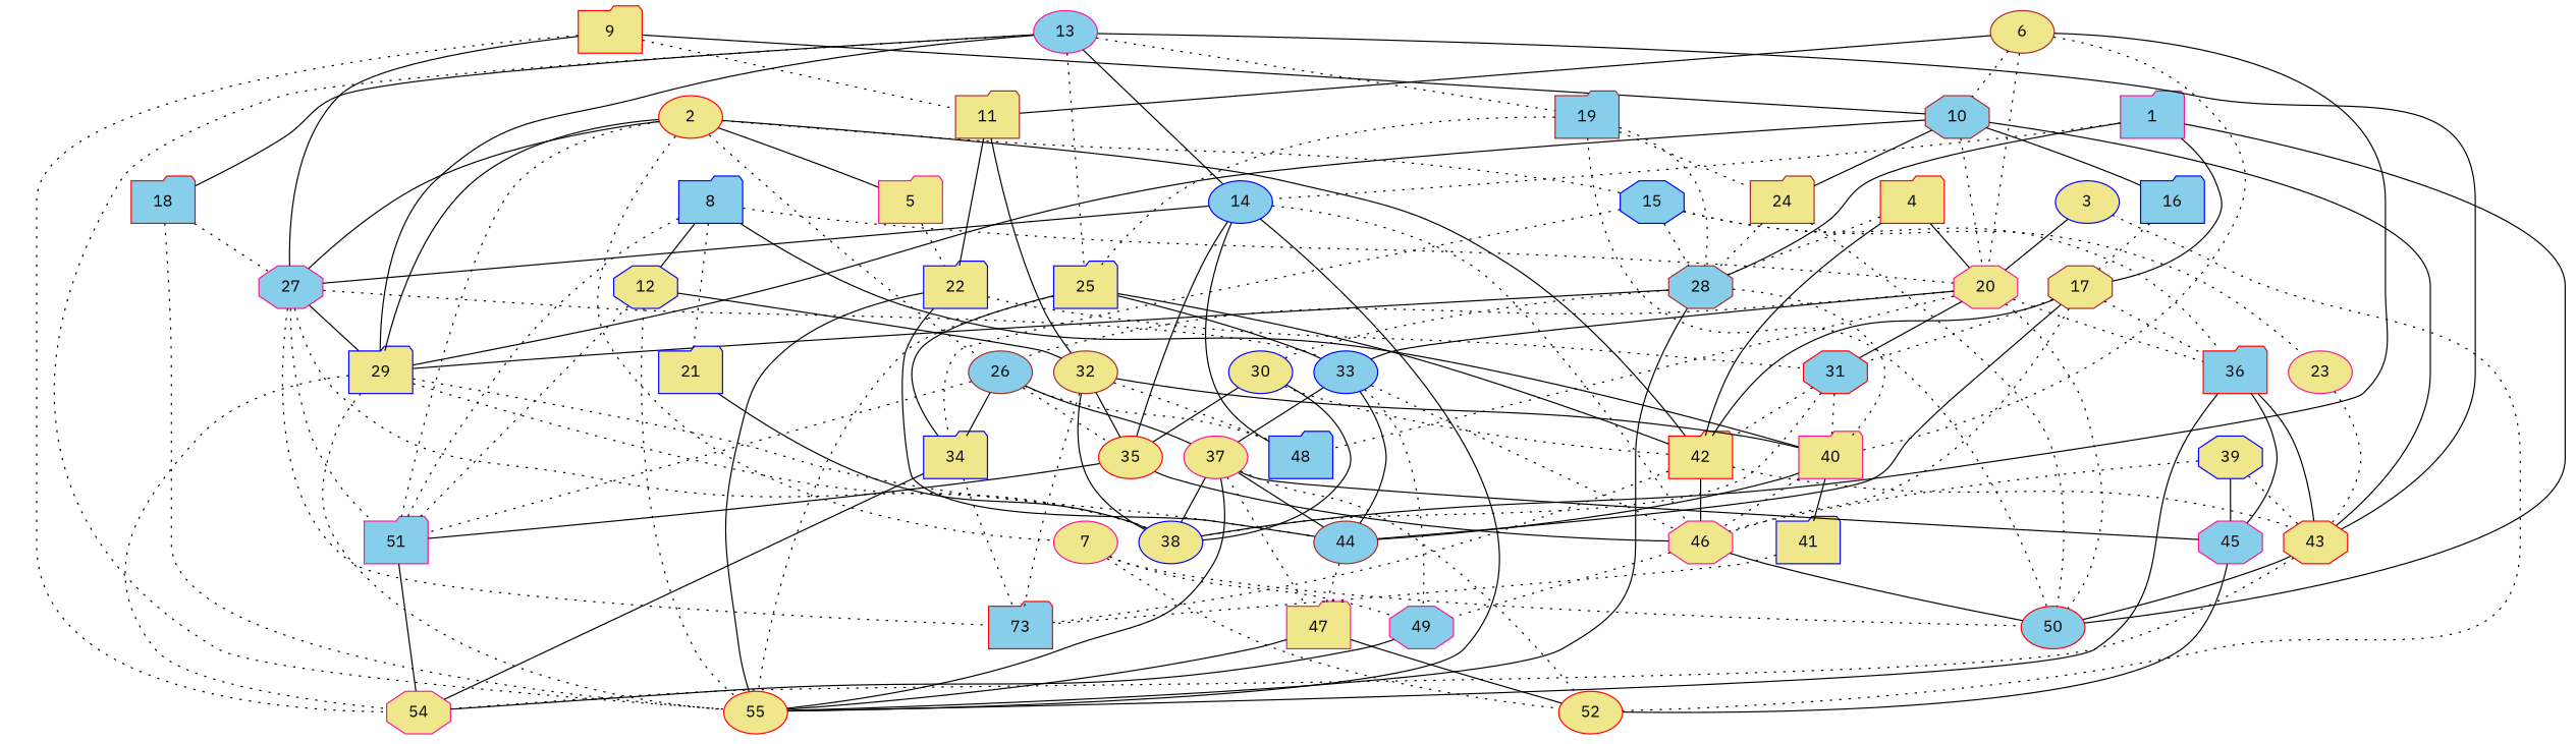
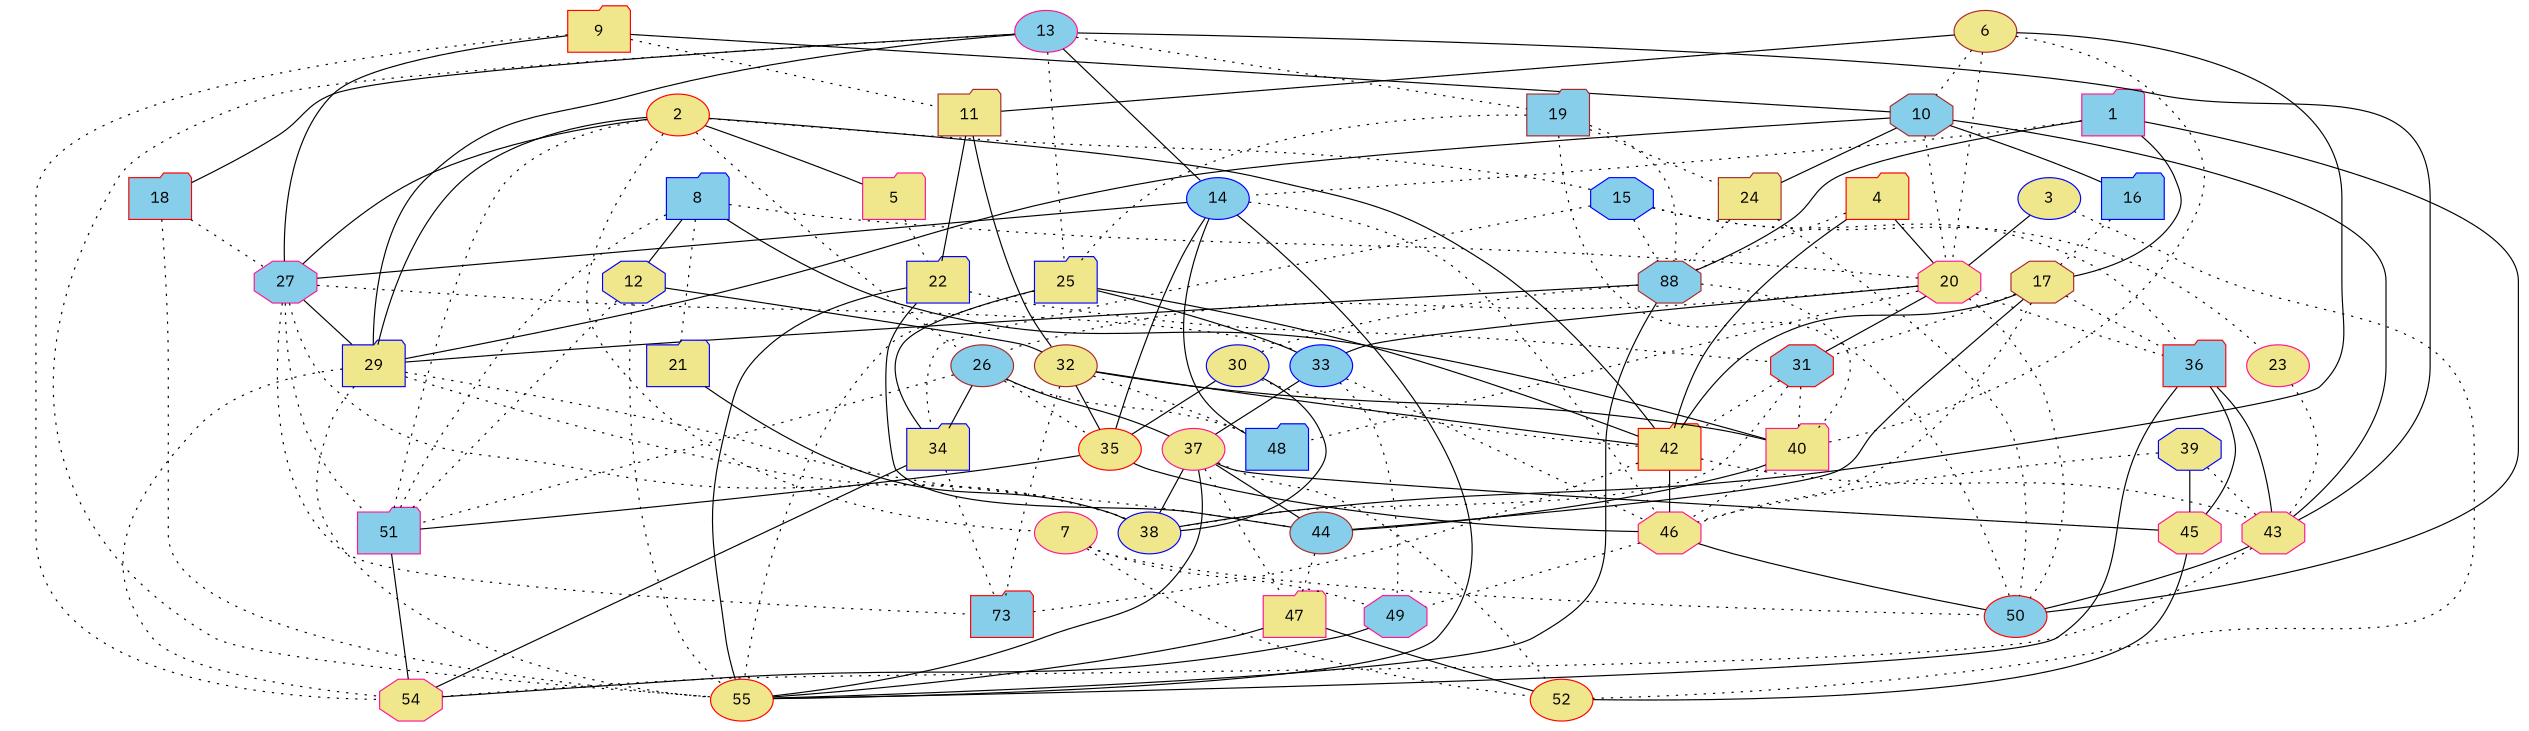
  graph {
    fontname="IBM Plex Sans"
    node [color=blue fillcolor=khaki fontname="IBM Plex Sans" shape=folder style=filled]
    edge [fontname="IBM Plex Sans" style=dotted weight=1.0]
    1 [color=deeppink fillcolor=skyblue]
    14 [fillcolor=skyblue shape=ellipse]
    17 [color=brown shape=octagon]
-   28 [color=brown fillcolor=skyblue shape=octagon]
+   28 [color=brown fillcolor=skyblue shape=octagon label=88]
    50 [color=red fillcolor=skyblue shape=ellipse]
    27 [color=deeppink fillcolor=skyblue shape=octagon]
    55 [color=red shape=ellipse]
    35 [color=red shape=ellipse]
    46 [color=deeppink shape=octagon]
    48 [fillcolor=skyblue]
    42 [color=red]
    36 [color=red fillcolor=skyblue]
    31 [color=red fillcolor=skyblue shape=octagon]
    44 [color=brown fillcolor=skyblue shape=ellipse]
    29
    40 [color=deeppink]
    30 [shape=ellipse]
    2 [color=red shape=ellipse]
    5 [color=deeppink]
    7 [color=deeppink shape=ellipse]
    15 [fillcolor=skyblue shape=octagon]
    26 [color=brown fillcolor=skyblue shape=ellipse]
    51 [color=deeppink fillcolor=skyblue]
    22
    52 [color=red shape=ellipse]
    49 [color=deeppink fillcolor=skyblue shape=octagon]
    23 [color=deeppink shape=ellipse]
    34
    37 [color=deeppink shape=ellipse]
    38 [shape=ellipse]
    33 [fillcolor=skyblue shape=ellipse]
    n32 [color=red fillcolor=skyblue label=73]
    54 [color=deeppink shape=octagon]
-   43 [color=red shape=octagon]
+   43 [color=deeppink shape=octagon]
    3 [shape=ellipse]
    20 [color=deeppink shape=octagon]
    4 [color=red]
    6 [color=brown shape=ellipse]
    10 [color=brown fillcolor=skyblue shape=octagon]
    11 [color=brown]
    16 [fillcolor=skyblue]
    24 [color=brown]
    32 [color=brown shape=ellipse]
-   41
    8 [fillcolor=skyblue]
    12 [shape=octagon]
    21
    9 [color=red]
    13 [color=deeppink fillcolor=skyblue shape=ellipse]
    18 [color=red fillcolor=skyblue]
    19 [color=brown fillcolor=skyblue]
    25
-   45 [color=deeppink fillcolor=skyblue shape=octagon]
+   45 [color=deeppink shape=octagon]
    47 [color=deeppink]
    39 [shape=octagon]
    1 -- 14
    1 -- 17 [style=solid]
    1 -- 28 [style=solid]
    1 -- 50 [style=solid]
    14 -- 27 [style=solid]
    14 -- 55 [style=solid]
    14 -- 35 [style=solid]
    14 -- 46
    14 -- 48 [style=solid]
    17 -- 46
    17 -- 42 [style=solid]
    17 -- 36
    17 -- 31
    17 -- 44 [style=solid]
    28 -- 55 [style=solid]
    28 -- 29 [style=solid]
    28 -- 40
    28 -- 30
    27 -- 29 [style=solid]
    27 -- 51
    27 -- 38
    27 -- 33
    27 -- n32
    35 -- 46 [style=solid]
    35 -- 51 [style=solid]
    46 -- 50 [style=solid]
    46 -- 49
    42 -- 46 [style=solid]
    42 -- n32
    42 -- 43
    36 -- 55 [style=solid]
    36 -- 43 [style=solid]
    36 -- 45 [style=solid]
    31 -- 42
    31 -- 40
    31 -- 38
    44 -- 47
    29 -- 55
    29 -- 44
    29 -- 38
    29 -- 54
    40 -- 46
    40 -- 44 [style=solid]
-   40 -- 41 [style=solid]
    30 -- 35 [style=solid]
    30 -- 42
    30 -- 38 [style=solid]
    2 -- 27 [style=solid]
    2 -- 42 [style=solid]
    2 -- 29 [style=solid]
    2 -- 5 [style=solid]
    2 -- 7
    2 -- 15
    2 -- 26
    2 -- 51
    5 -- 22
    7 -- 50
    7 -- 52
    7 -- 49
    15 -- 28
    15 -- 36
    15 -- 23
    15 -- 34
    26 -- 35
    26 -- 48
    26 -- 51
    26 -- 34 [style=solid]
    26 -- 37 [style=solid]
    51 -- 54 [style=solid]
    22 -- 55 [style=solid]
    22 -- 31
    22 -- 44 [style=solid]
    49 -- 54 [style=solid]
    23 -- 43
    34 -- n32
    34 -- 54 [style=solid]
    37 -- 55 [style=solid]
    37 -- 44 [style=solid]
    37 -- 52
    37 -- 38 [style=solid]
    37 -- 45 [style=solid]
    37 -- 47
    33 -- 46
-   33 -- 44 [style=solid]
    33 -- 49
    33 -- 37 [style=solid]
    43 -- 50 [style=solid]
    43 -- 54
    3 -- 52
    3 -- 20 [style=solid]
    20 -- 50
    20 -- 48
    20 -- 36
    20 -- 31 [style=solid]
    20 -- 26
    20 -- 33 [style=solid]
    4 -- 28
    4 -- 42 [style=solid]
    4 -- 20 [style=solid]
    6 -- 40
    6 -- 38 [style=solid]
    6 -- 20
    6 -- 10
    6 -- 11 [style=solid]
    10 -- 29 [style=solid]
    10 -- 43 [style=solid]
    10 -- 20
    10 -- 16 [style=solid]
    10 -- 24 [style=solid]
    11 -- 22 [style=solid]
    11 -- 32 [style=solid]
    16 -- 17
    24 -- 28
    24 -- 50
    32 -- 35 [style=solid]
    32 -- 48
-   32 -- 38 [style=solid]
+   32 -- 42 [style=solid]
    32 -- 40 [style=solid]
    32 -- n32
-   41 -- n32
    8 -- 40 [style=solid]
    8 -- 51
    8 -- 20
    8 -- 12 [style=solid]
    8 -- 21
    12 -- 55
    12 -- 51
    12 -- 32 [style=solid]
    21 -- 38 [style=solid]
    9 -- 27 [style=solid]
    9 -- 54
    9 -- 10 [style=solid]
    9 -- 11
    13 -- 14 [style=solid]
    13 -- 55
    13 -- 29 [style=solid]
    13 -- 43 [style=solid]
    13 -- 18 [style=solid]
    13 -- 19
    13 -- 25
    18 -- 27
    18 -- 55
    19 -- 28
    19 -- 50 [weight=2.0]
    19 -- 24
    19 -- 25
    25 -- 55
    25 -- 42 [style=solid]
    25 -- 34 [style=solid]
    25 -- 33 [style=solid]
    45 -- 52 [style=solid]
    47 -- 55 [style=solid]
    47 -- 52 [style=solid]
    39 -- 46
    39 -- 43 [weight=2.0]
    39 -- 45 [style=solid]
  }
